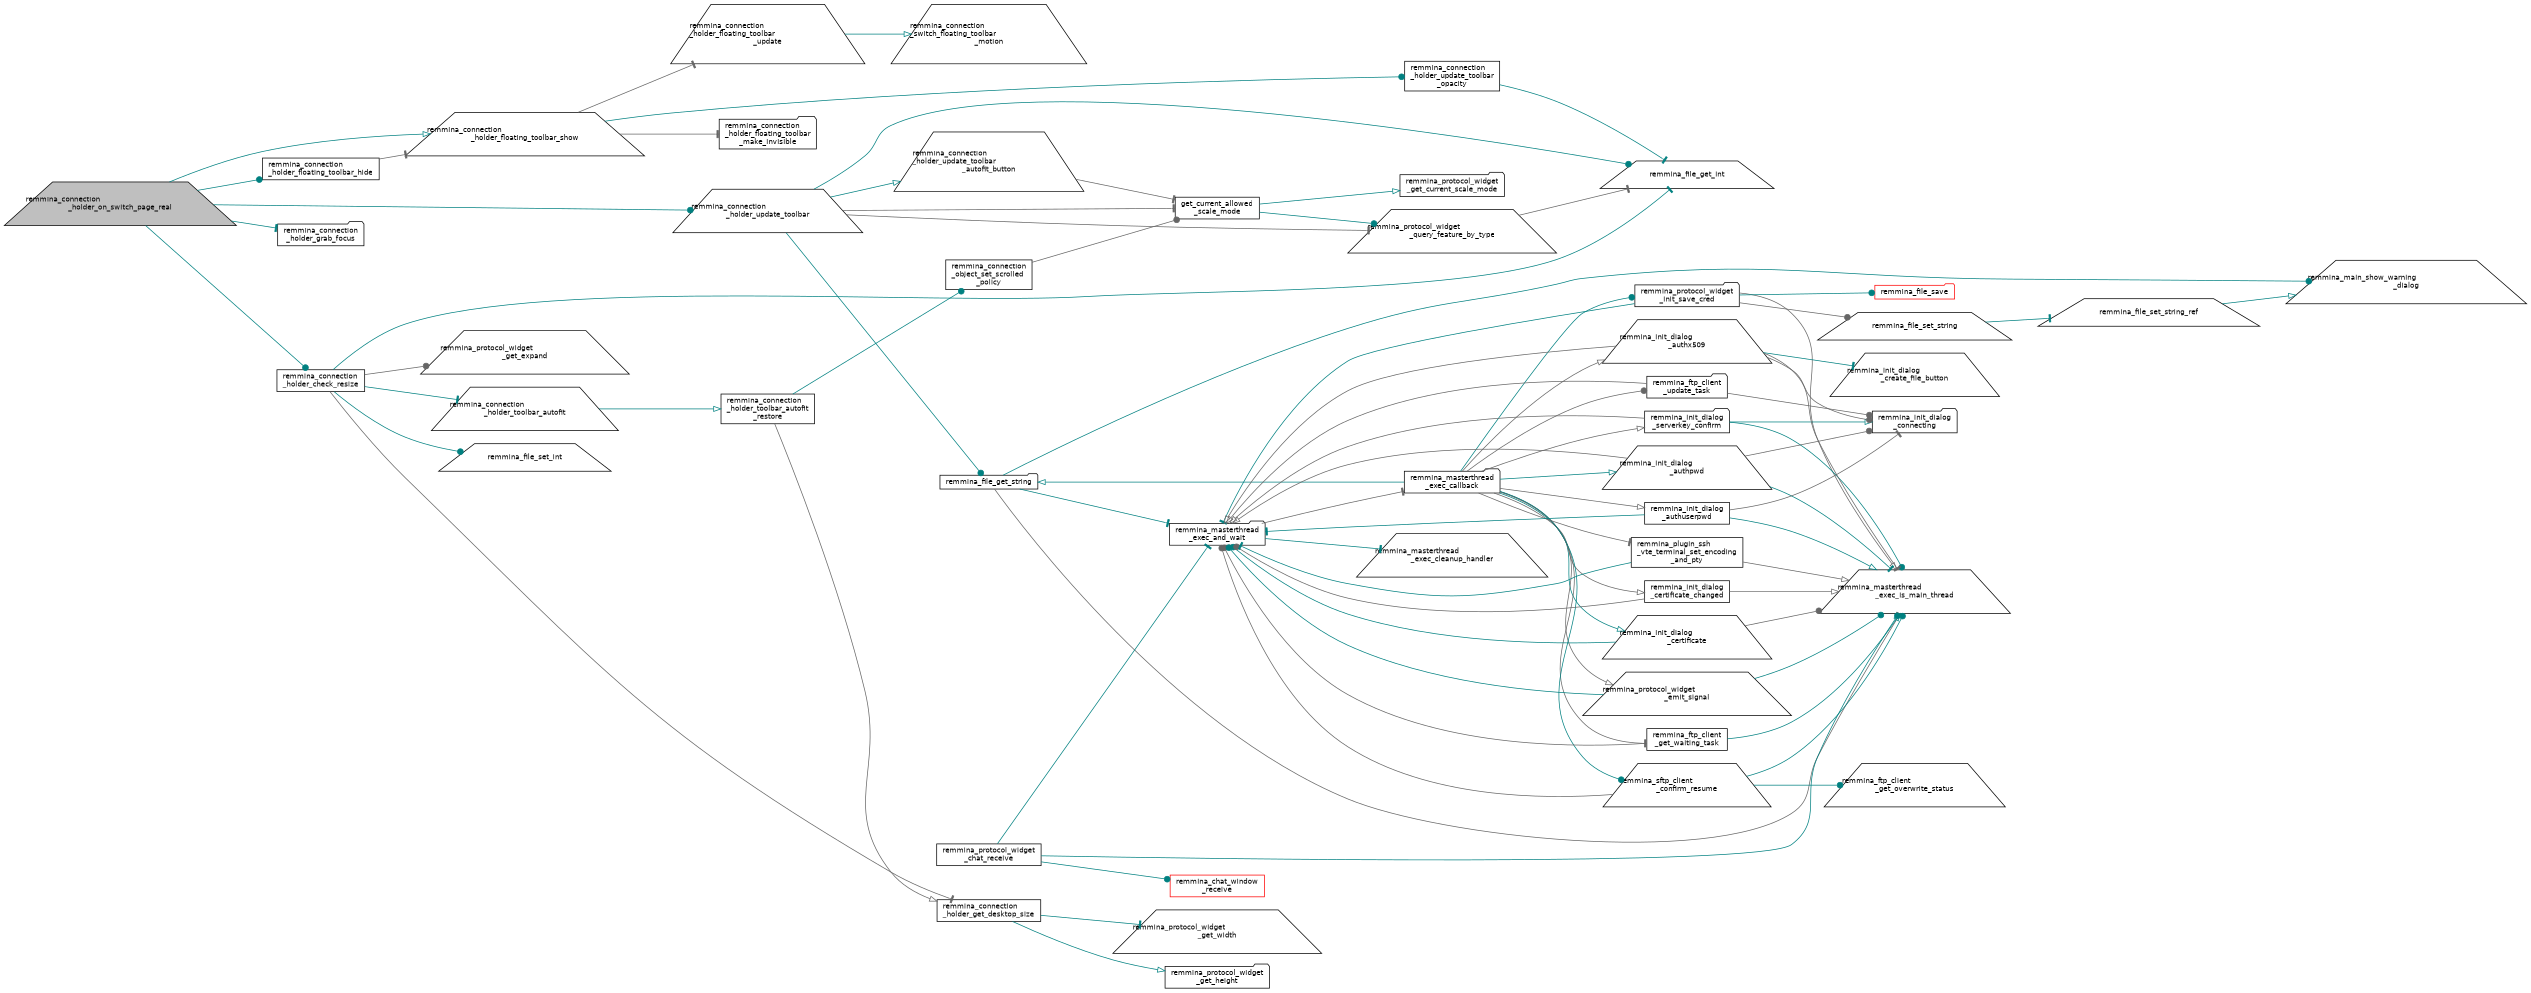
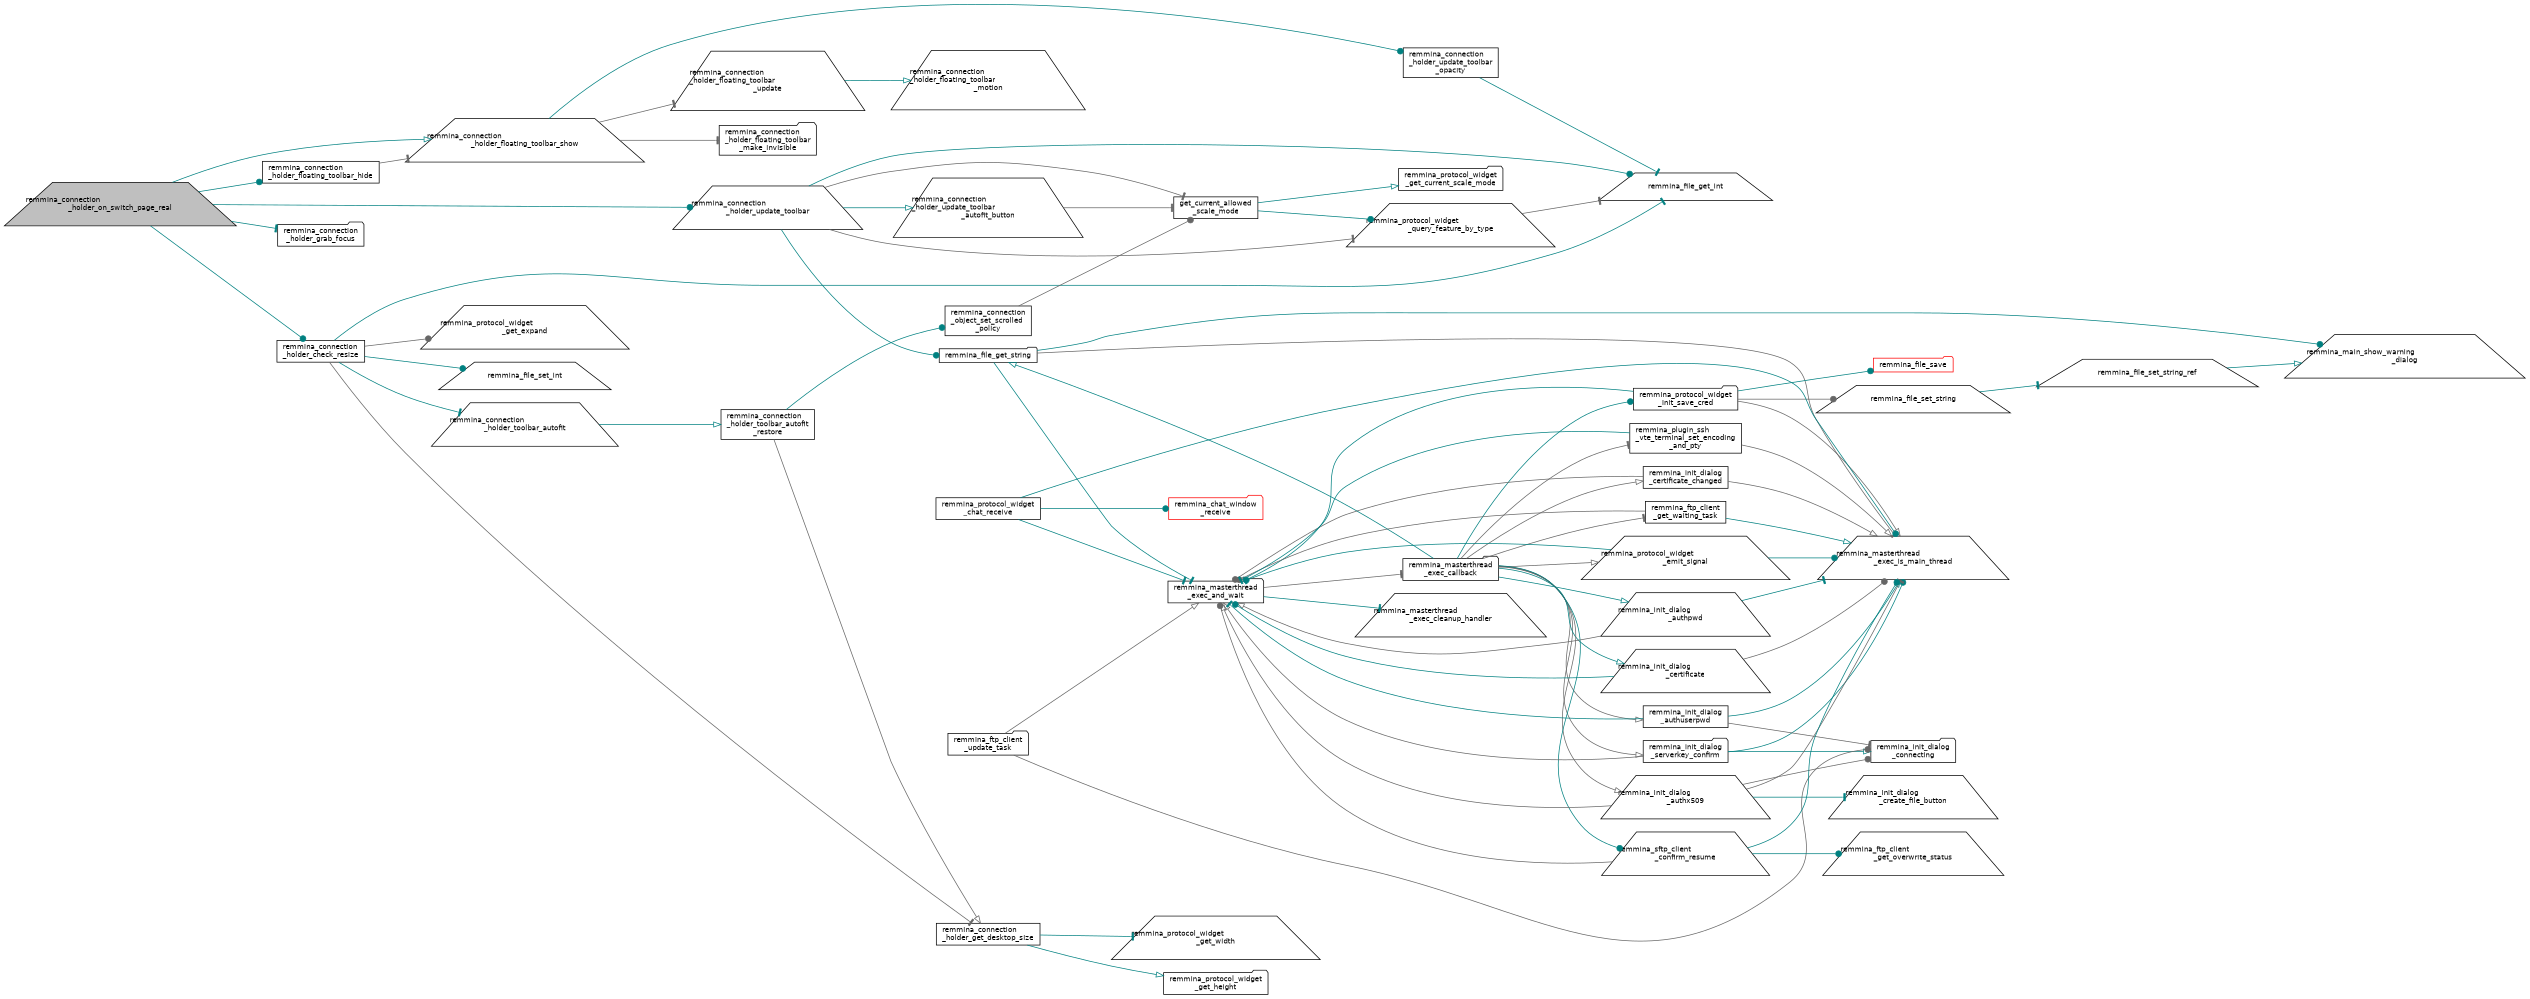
  digraph {
    rankdir=LR
    node [color=black fillcolor=white fontname=Helvetica fontsize=10 shape=trapezium style=filled]
    edge [arrowhead=dot color=teal fontname=Helvetica fontsize=10 labelfontname=Helvetica labelfontsize=10 style=solid]
    n1 [fillcolor=grey75 fontcolor=black height=0.2 label="remmina_connection\l_holder_on_switch_page_real" width=0.4]
    n2 [height=0.2 label="remmina_connection\l_holder_floating_toolbar_show" width=0.4]
    n3 [height=0.2 label="remmina_connection\l_holder_floating_toolbar_hide" shape=box width=0.4]
    n4 [height=0.2 label="remmina_connection\l_holder_update_toolbar" width=0.4]
    n5 [height=0.2 label="remmina_connection\l_holder_grab_focus" shape=folder width=0.4]
    n6 [height=0.2 label="remmina_connection\l_holder_check_resize" shape=box width=0.4]
    n7 [height=0.2 label="remmina_connection\l_holder_update_toolbar\l_opacity" shape=box width=0.4]
    n8 [height=0.2 label="remmina_connection\l_holder_floating_toolbar\l_make_invisible" shape=folder width=0.4]
    n9 [height=0.2 label="remmina_connection\l_holder_floating_toolbar\l_update" width=0.4]
    n10 [height=0.2 label=remmina_file_get_int width=0.4]
    n11 [height=0.2 label="remmina_connection\l_holder_update_toolbar\l_autofit_button" width=0.4]
    n12 [height=0.2 label="get_current_allowed\l_scale_mode" shape=box width=0.4]
    n13 [height=0.2 label="remmina_protocol_widget\l_query_feature_by_type" width=0.4]
    n14 [height=0.2 label=remmina_file_get_string shape=folder width=0.4]
    n15 [height=0.2 label="remmina_connection\l_holder_get_desktop_size" shape=box width=0.4]
    n16 [height=0.2 label="remmina_protocol_widget\l_get_expand" width=0.4]
    n17 [height=0.2 label=remmina_file_set_int width=0.4]
    n18 [height=0.2 label="remmina_connection\l_holder_toolbar_autofit" width=0.4]
-   n19 [height=0.2 label="remmina_connection\l_switch_floating_toolbar\l_motion" width=0.4]
+   n19 [height=0.2 label="remmina_connection\l_holder_floating_toolbar\l_motion" width=0.4]
    n20 [height=0.2 label="remmina_protocol_widget\l_get_current_scale_mode" shape=folder width=0.4]
    n21 [height=0.2 label="remmina_masterthread\l_exec_is_main_thread" width=0.4]
    n22 [height=0.2 label="remmina_masterthread\l_exec_and_wait" shape=folder width=0.4]
    n23 [height=0.2 label="remmina_main_show_warning\l_dialog" width=0.4]
    n24 [height=0.2 label="remmina_masterthread\l_exec_cleanup_handler" width=0.4]
    n25 [height=0.2 label="remmina_masterthread\l_exec_callback" shape=folder width=0.4]
    n26 [height=0.2 label="remmina_protocol_widget\l_init_save_cred" shape=folder width=0.4]
    n27 [height=0.2 label="remmina_init_dialog\l_serverkey_confirm" shape=folder width=0.4]
    n28 [height=0.2 label="remmina_init_dialog\l_authpwd" width=0.4]
    n29 [height=0.2 label="remmina_init_dialog\l_authuserpwd" shape=box width=0.4]
    n30 [height=0.2 label="remmina_init_dialog\l_certificate" width=0.4]
    n31 [height=0.2 label="remmina_init_dialog\l_certificate_changed" shape=box width=0.4]
    n32 [height=0.2 label="remmina_init_dialog\l_authx509" width=0.4]
    n33 [height=0.2 label="remmina_ftp_client\l_update_task" shape=folder width=0.4]
    n34 [height=0.2 label="remmina_ftp_client\l_get_waiting_task" shape=box width=0.4]
    n35 [height=0.2 label="remmina_protocol_widget\l_emit_signal" width=0.4]
    n36 [height=0.2 label="remmina_sftp_client\l_confirm_resume" width=0.4]
    n37 [height=0.2 label="remmina_plugin_ssh\l_vte_terminal_set_encoding\l_and_pty" shape=box width=0.4]
    n38 [height=0.2 label=remmina_file_set_string width=0.4]
    n39 [color=red height=0.2 label=remmina_file_save shape=folder width=0.4]
    n40 [height=0.2 label="remmina_protocol_widget\l_chat_receive" shape=box width=0.4]
-   n41 [color=red height=0.2 label="remmina_chat_window\l_receive" shape=box width=0.4]
+   n41 [color=red height=0.2 label="remmina_chat_window\l_receive" shape=folder width=0.4]
    n42 [height=0.2 label="remmina_init_dialog\l_connecting" shape=folder width=0.4]
    n43 [height=0.2 label="remmina_init_dialog\l_create_file_button" width=0.4]
    n44 [height=0.2 label="remmina_ftp_client\l_get_overwrite_status" width=0.4]
    n45 [height=0.2 label=remmina_file_set_string_ref width=0.4]
    n46 [height=0.2 label="remmina_protocol_widget\l_get_width" width=0.4]
    n47 [height=0.2 label="remmina_protocol_widget\l_get_height" shape=folder width=0.4]
    n48 [height=0.2 label="remmina_connection\l_holder_toolbar_autofit\l_restore" shape=box width=0.4]
    n49 [height=0.2 label="remmina_connection\l_object_set_scrolled\l_policy" shape=box width=0.4]
    n1 -> n2 [arrowhead=onormal]
    n1 -> n3
    n1 -> n4
    n1 -> n5 [arrowhead=tee]
    n1 -> n6
    n2 -> n7
    n2 -> n8 [arrowhead=tee color=gray40]
    n2 -> n9 [arrowhead=tee color=gray40]
    n3 -> n2 [arrowhead=tee color=gray40]
    n4 -> n10
    n4 -> n11 [arrowhead=onormal]
    n4 -> n12 [arrowhead=tee color=gray40]
    n4 -> n13 [arrowhead=tee color=gray40]
    n4 -> n14
    n6 -> n10 [arrowhead=tee]
    n6 -> n15 [arrowhead=tee color=gray40]
    n6 -> n16 [color=gray40]
    n6 -> n17
    n6 -> n18 [arrowhead=tee]
    n7 -> n10 [arrowhead=tee]
    n9 -> n19 [arrowhead=onormal]
    n11 -> n12 [arrowhead=tee color=gray40]
    n12 -> n13
    n12 -> n20 [arrowhead=onormal]
    n13 -> n10 [arrowhead=tee color=gray40]
    n14 -> n21 [arrowhead=tee color=gray40]
    n14 -> n22 [arrowhead=tee]
    n14 -> n23
    n15 -> n46 [arrowhead=tee]
    n15 -> n47 [arrowhead=onormal]
    n18 -> n48 [arrowhead=onormal]
    n22 -> n24 [arrowhead=tee]
    n22 -> n25 [arrowhead=tee color=gray40]
    n25 -> n14 [arrowhead=onormal]
    n25 -> n26
    n25 -> n27 [arrowhead=onormal color=gray40]
    n25 -> n28 [arrowhead=onormal]
    n25 -> n29 [arrowhead=onormal color=gray40]
    n25 -> n30 [arrowhead=onormal]
    n25 -> n31 [arrowhead=onormal color=gray40]
    n25 -> n32 [arrowhead=onormal color=gray40]
-   n25 -> n33 [color=gray40]
    n25 -> n34 [arrowhead=tee color=gray40]
    n25 -> n35 [arrowhead=onormal color=gray40]
    n25 -> n36
    n25 -> n37 [arrowhead=tee color=gray40]
    n26 -> n21 [arrowhead=onormal color=gray40]
    n26 -> n22 [arrowhead=tee]
    n26 -> n38 [color=gray40]
    n26 -> n39
    n27 -> n21
    n27 -> n22 [arrowhead=onormal color=gray40]
    n27 -> n42 [arrowhead=onormal]
    n28 -> n21 [arrowhead=tee]
    n28 -> n22 [arrowhead=onormal color=gray40]
-   n28 -> n42 [color=gray40]
    n29 -> n21 [arrowhead=onormal]
    n29 -> n22 [arrowhead=tee]
    n29 -> n42 [arrowhead=tee color=gray40]
    n30 -> n21 [color=gray40]
    n30 -> n22
    n31 -> n21 [arrowhead=onormal color=gray40]
    n31 -> n22 [color=gray40]
    n32 -> n21 [arrowhead=tee color=gray40]
    n32 -> n22 [arrowhead=onormal color=gray40]
    n32 -> n42 [color=gray40]
    n32 -> n43 [arrowhead=tee]
    n33 -> n22 [arrowhead=onormal color=gray40]
    n33 -> n42 [color=gray40]
    n34 -> n21 [arrowhead=onormal]
    n34 -> n22 [color=gray40]
    n35 -> n21
    n35 -> n22
    n36 -> n21
    n36 -> n22 [color=gray40]
    n36 -> n44
    n37 -> n21 [arrowhead=onormal color=gray40]
    n37 -> n22 [arrowhead=tee]
    n38 -> n45 [arrowhead=tee]
    n40 -> n21
    n40 -> n22 [arrowhead=tee]
    n40 -> n41
    n45 -> n23 [arrowhead=onormal]
    n48 -> n15 [arrowhead=onormal color=gray40]
    n48 -> n49
    n49 -> n12 [color=gray40]
  }
